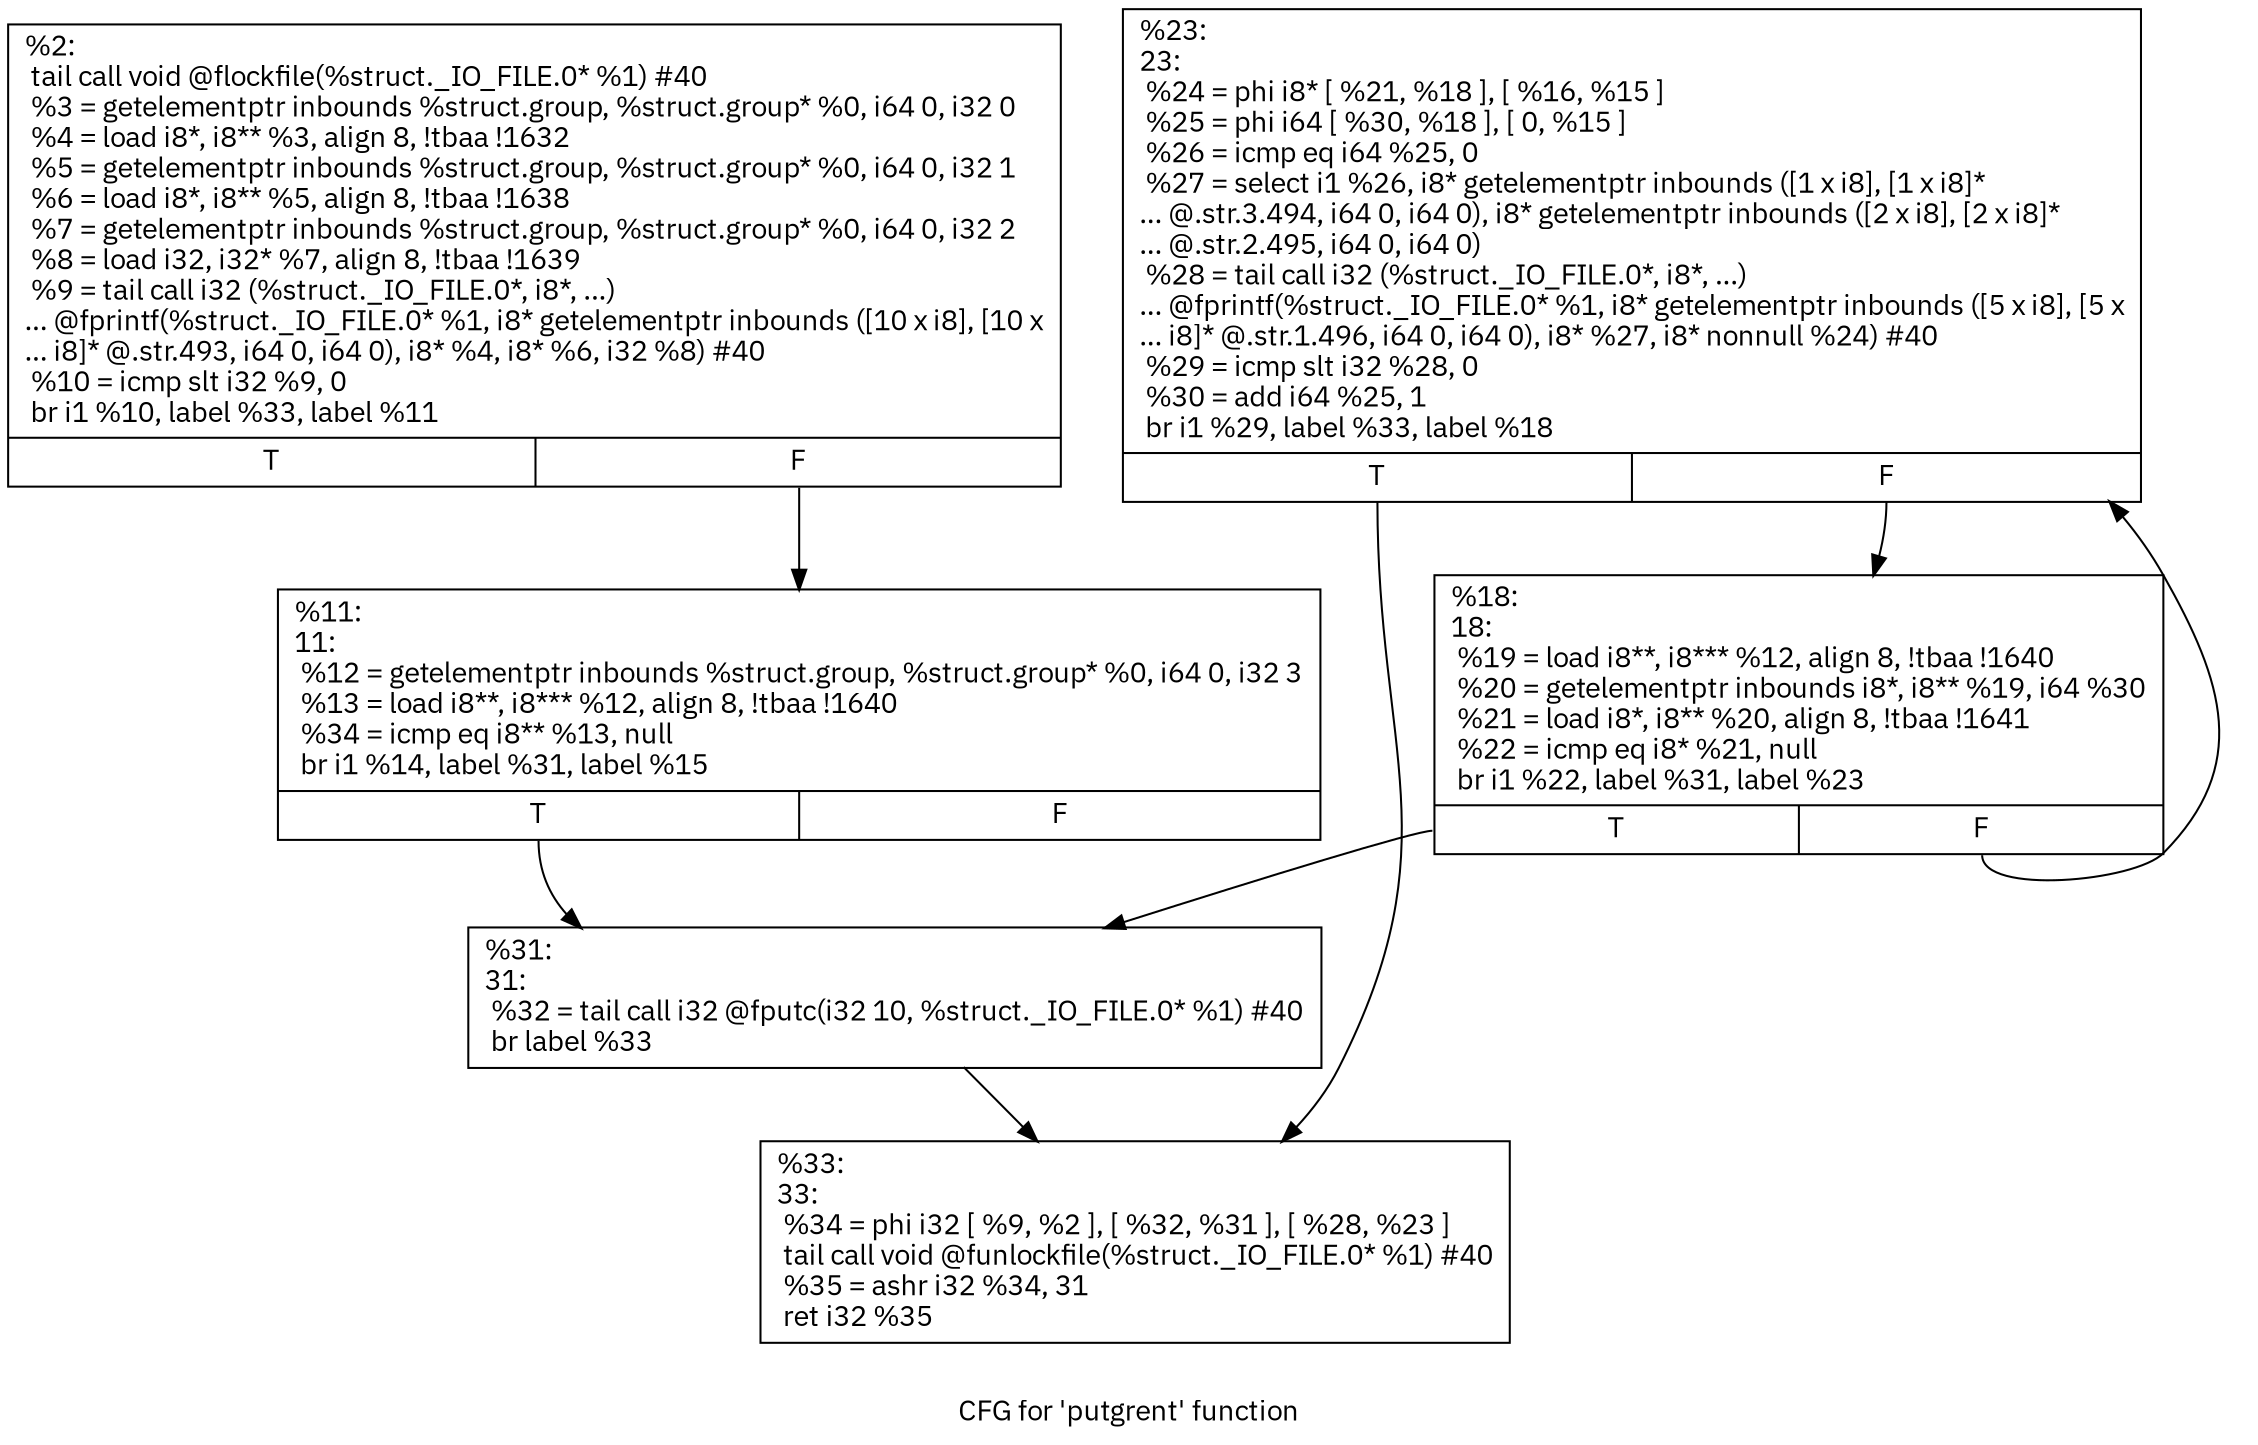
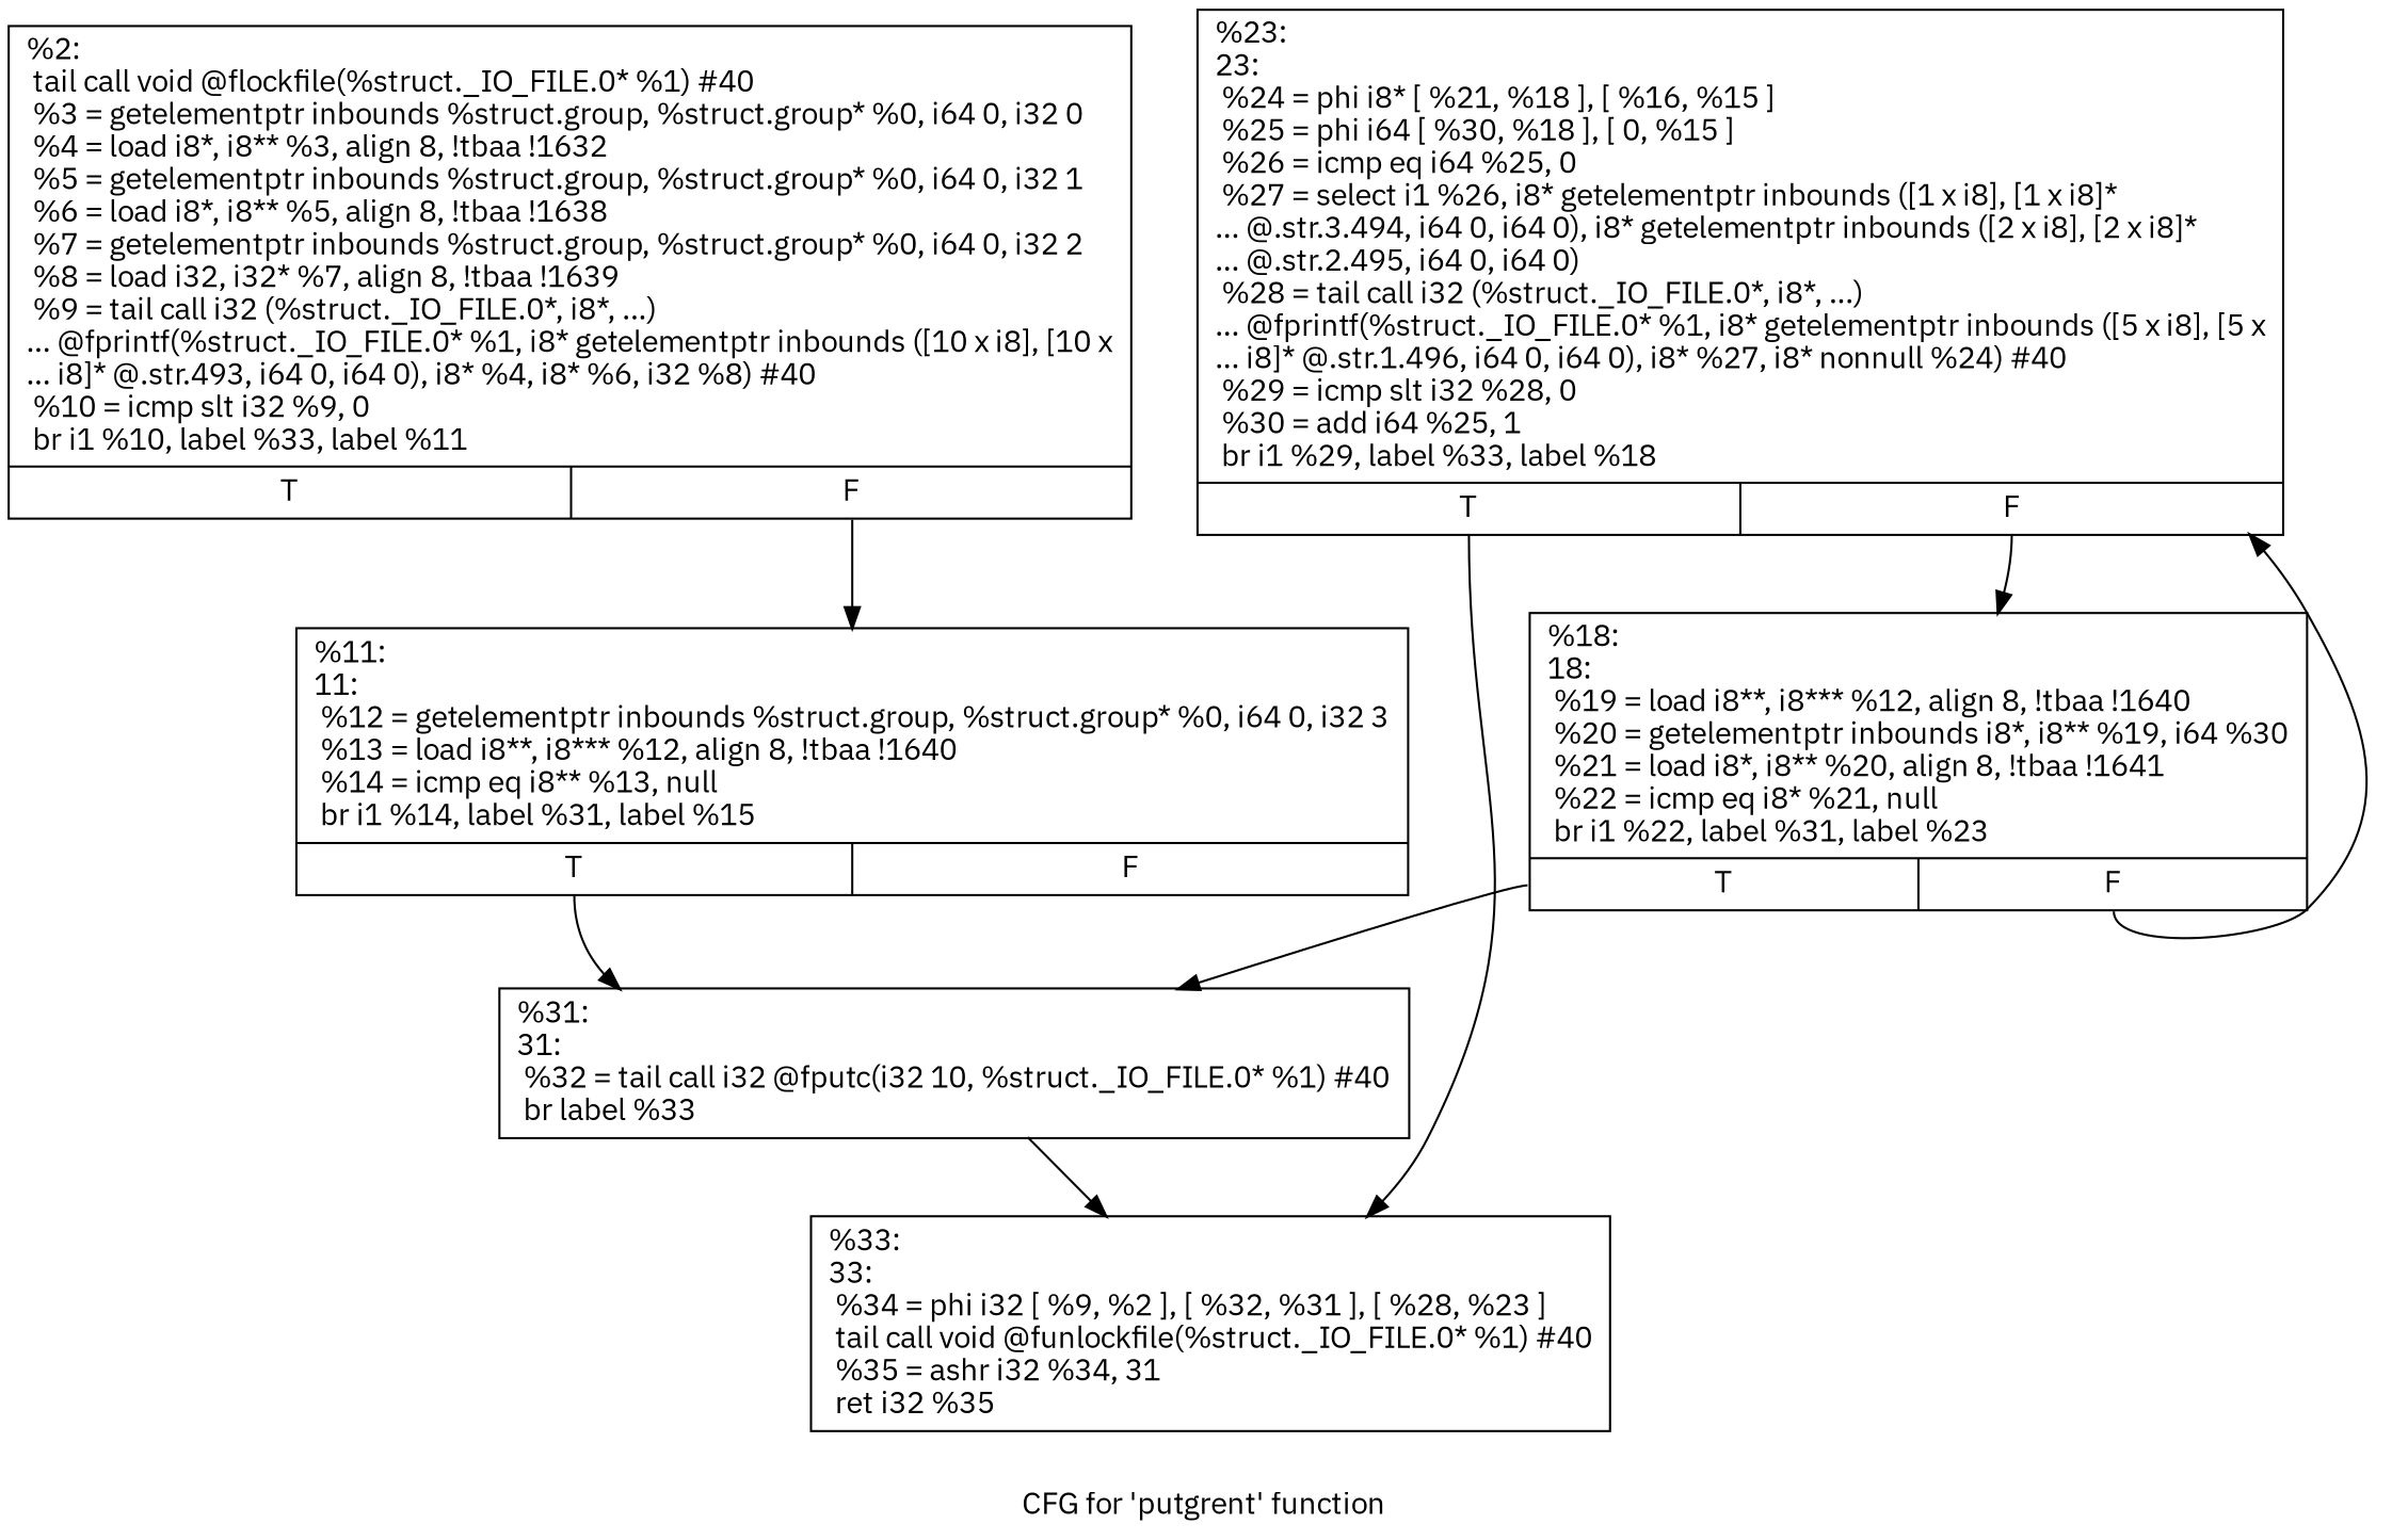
  digraph {
    fontname="IBM Plex Sans"
    label="CFG for 'putgrent' function"
    node [fontname="IBM Plex Sans" shape=record]
    edge [fontname="IBM Plex Sans" tailport=s0]
    n1 [label="{%2:\l  tail call void @flockfile(%struct._IO_FILE.0* %1) #40\l  %3 = getelementptr inbounds %struct.group, %struct.group* %0, i64 0, i32 0\l  %4 = load i8*, i8** %3, align 8, !tbaa !1632\l  %5 = getelementptr inbounds %struct.group, %struct.group* %0, i64 0, i32 1\l  %6 = load i8*, i8** %5, align 8, !tbaa !1638\l  %7 = getelementptr inbounds %struct.group, %struct.group* %0, i64 0, i32 2\l  %8 = load i32, i32* %7, align 8, !tbaa !1639\l  %9 = tail call i32 (%struct._IO_FILE.0*, i8*, ...)\l... @fprintf(%struct._IO_FILE.0* %1, i8* getelementptr inbounds ([10 x i8], [10 x\l... i8]* @.str.493, i64 0, i64 0), i8* %4, i8* %6, i32 %8) #40\l  %10 = icmp slt i32 %9, 0\l  br i1 %10, label %33, label %11\l|{<s0>T|<s1>F}}"]
-   n2 [label="{%11:\l11:                                               \l  %12 = getelementptr inbounds %struct.group, %struct.group* %0, i64 0, i32 3\l  %13 = load i8**, i8*** %12, align 8, !tbaa !1640\l  %34 = icmp eq i8** %13, null\l  br i1 %14, label %31, label %15\l|{<s0>T|<s1>F}}"]
+   n2 [label="{%11:\l11:                                               \l  %12 = getelementptr inbounds %struct.group, %struct.group* %0, i64 0, i32 3\l  %13 = load i8**, i8*** %12, align 8, !tbaa !1640\l  %14 = icmp eq i8** %13, null\l  br i1 %14, label %31, label %15\l|{<s0>T|<s1>F}}"]
    n3 [label="{%33:\l33:                                               \l  %34 = phi i32 [ %9, %2 ], [ %32, %31 ], [ %28, %23 ]\l  tail call void @funlockfile(%struct._IO_FILE.0* %1) #40\l  %35 = ashr i32 %34, 31\l  ret i32 %35\l}"]
    n4 [label="{%31:\l31:                                               \l  %32 = tail call i32 @fputc(i32 10, %struct._IO_FILE.0* %1) #40\l  br label %33\l}"]
    n5 [label="{%23:\l23:                                               \l  %24 = phi i8* [ %21, %18 ], [ %16, %15 ]\l  %25 = phi i64 [ %30, %18 ], [ 0, %15 ]\l  %26 = icmp eq i64 %25, 0\l  %27 = select i1 %26, i8* getelementptr inbounds ([1 x i8], [1 x i8]*\l... @.str.3.494, i64 0, i64 0), i8* getelementptr inbounds ([2 x i8], [2 x i8]*\l... @.str.2.495, i64 0, i64 0)\l  %28 = tail call i32 (%struct._IO_FILE.0*, i8*, ...)\l... @fprintf(%struct._IO_FILE.0* %1, i8* getelementptr inbounds ([5 x i8], [5 x\l... i8]* @.str.1.496, i64 0, i64 0), i8* %27, i8* nonnull %24) #40\l  %29 = icmp slt i32 %28, 0\l  %30 = add i64 %25, 1\l  br i1 %29, label %33, label %18\l|{<s0>T|<s1>F}}"]
    n6 [label="{%18:\l18:                                               \l  %19 = load i8**, i8*** %12, align 8, !tbaa !1640\l  %20 = getelementptr inbounds i8*, i8** %19, i64 %30\l  %21 = load i8*, i8** %20, align 8, !tbaa !1641\l  %22 = icmp eq i8* %21, null\l  br i1 %22, label %31, label %23\l|{<s0>T|<s1>F}}"]
    n1 -> n2 [tailport=s1]
    n2 -> n4
    n4 -> n3
    n5 -> n3
    n5 -> n6 [tailport=s1]
    n6 -> n4
    n6 -> n5 [tailport=s1]
  }
